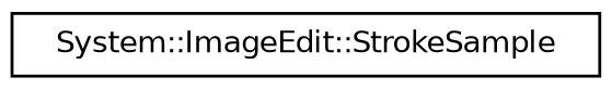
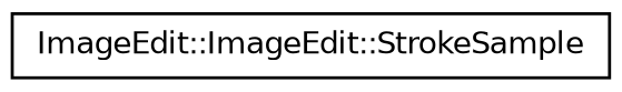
  digraph {
    rankdir=TB
-   n1 [color=black fillcolor=white fontname=Helvetica fontsize=10 height=0.2 label="System::ImageEdit::StrokeSample" shape=record style=filled width=0.4]
+   n1 [color=black fillcolor=white fontname=Helvetica fontsize=10 height=0.2 label="ImageEdit::ImageEdit::StrokeSample" shape=record style=filled width=0.4]
  }
